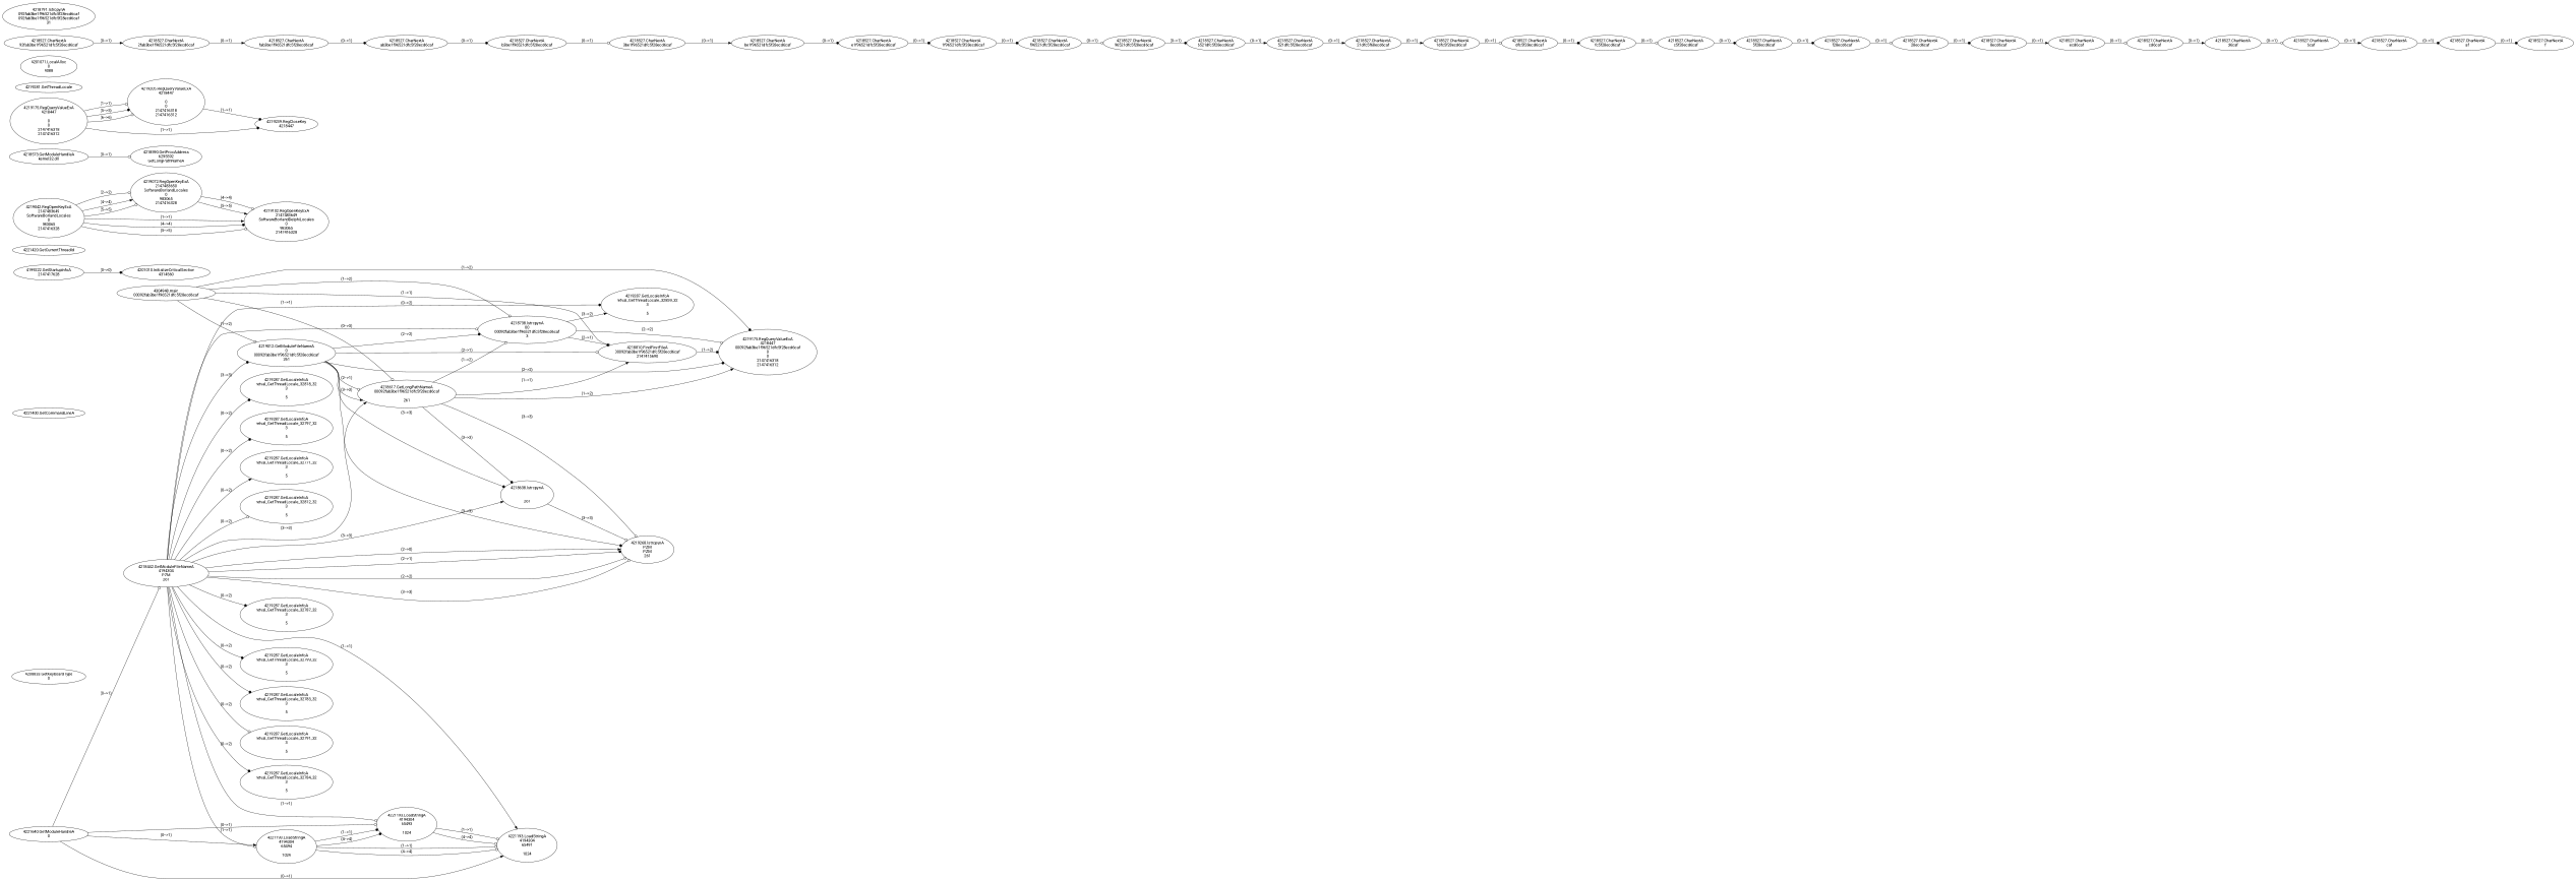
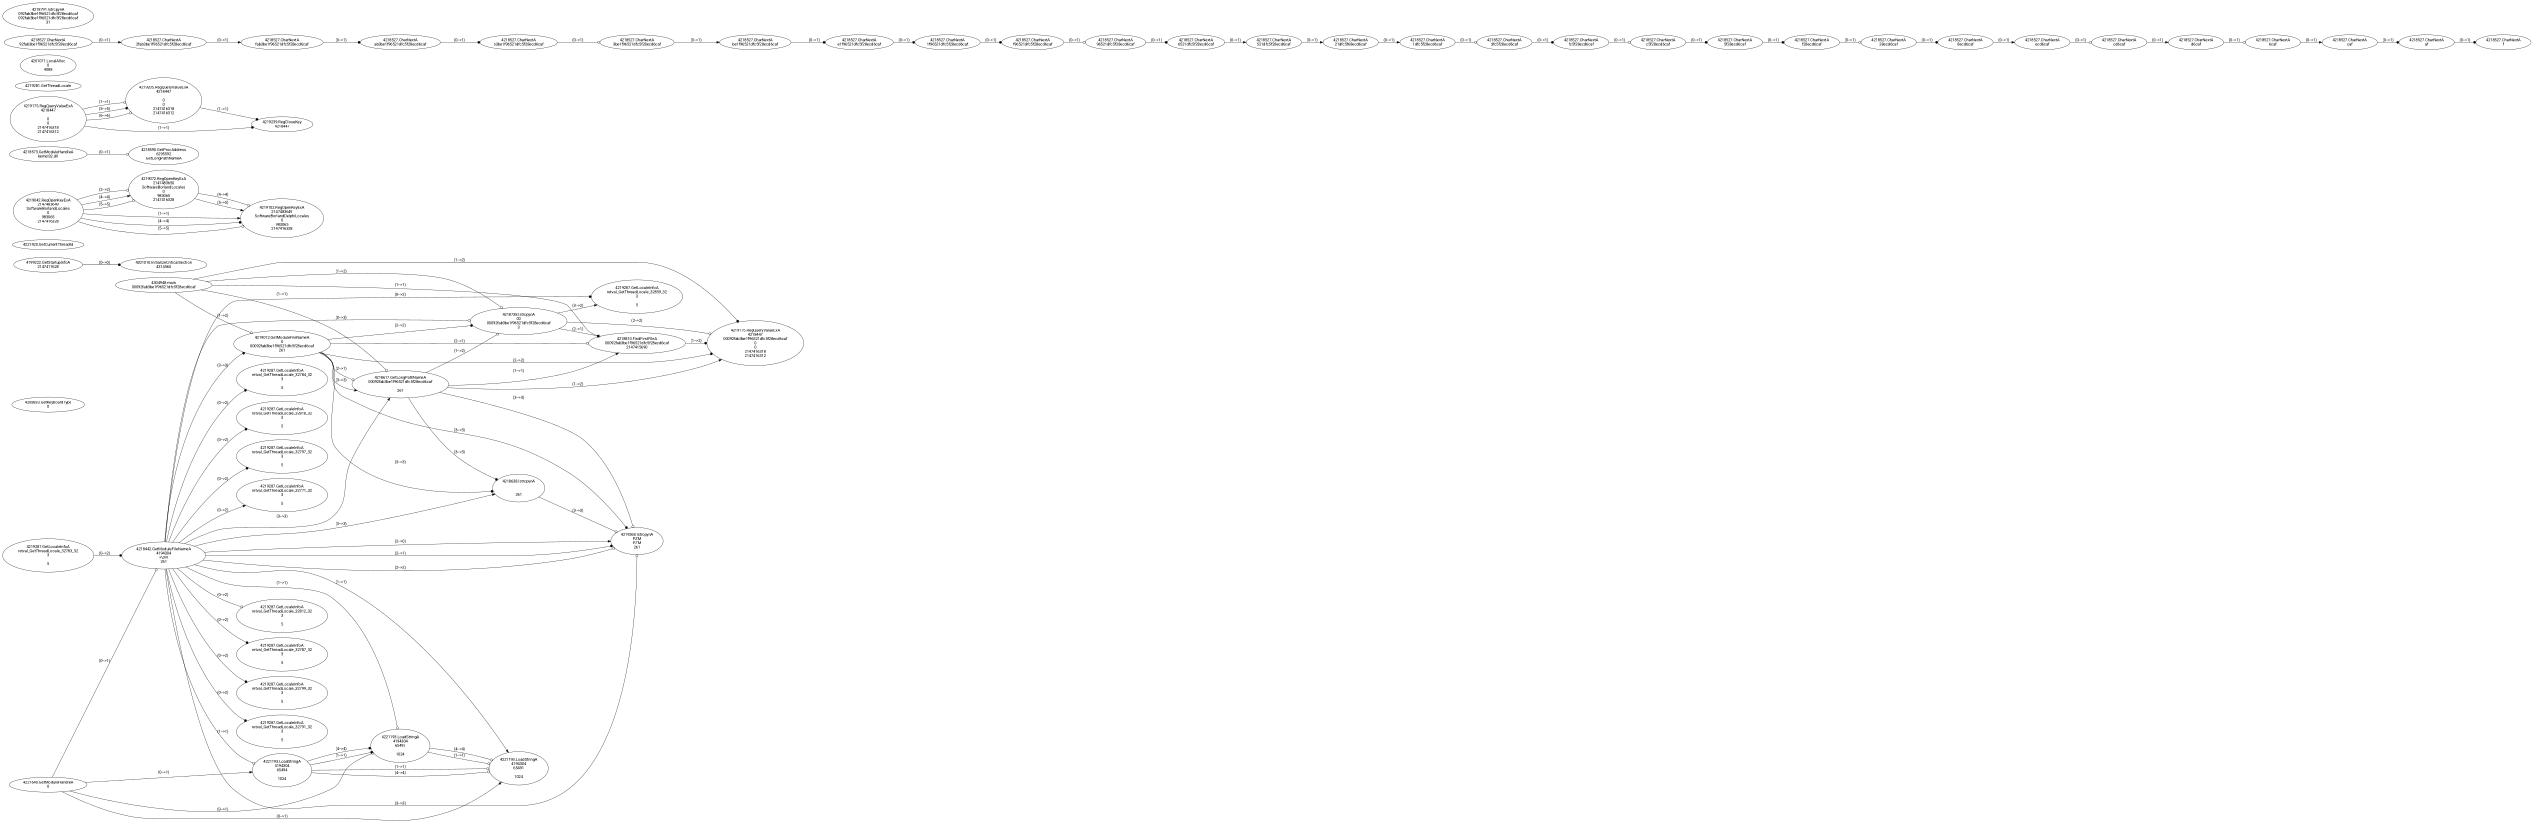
  digraph {
    fontname=Roboto
    rankdir=LR
    node [fontname=Roboto]
    edge [arrowhead=dot fontname=Roboto]
    n1 [label="4304948.main\n00092fab3be1f96521dfc5f28ecd6caf"]
    n2 [label="4219012.GetModuleFileNameA\n0\n00092fab3be1f96521dfc5f28ecd6caf\n261"]
    n3 [label="4218617.GetLongPathNameA\n00092fab3be1f96521dfc5f28ecd6caf\n\n261"]
    n4 [label="4218738.lstrcpynA\n00\n00092fab3be1f96521dfc5f28ecd6caf\n3"]
    n5 [label="4218810.FindFirstFileA\n00092fab3be1f96521dfc5f28ecd6caf\n2147415690"]
    n6 [label="4219175.RegQueryValueExA\n4218447\n00092fab3be1f96521dfc5f28ecd6caf\n0\n0\n2147416318\n2147416312"]
    n7 [label="4218638.lstrcpynA\n\n\n261"]
    n8 [label="4219268.lstrcpynA\nPZM\nPZM\n261"]
    n9 [label="4219287.GetLocaleInfoA\nretval_GetThreadLocale_32859_32\n3\n\n5"]
    n10 [label="4221640.GetModuleHandleA\n0"]
    n11 [label="4218442.GetModuleFileNameA\n4194304\nPZM\n261"]
    n12 [label="4221193.LoadStringA\n4194304\n65494\n\n1024"]
    n13 [label="4221193.LoadStringA\n4194304\n65493\n\n1024"]
    n14 [label="4221193.LoadStringA\n4194304\n65491\n\n1024"]
    n15 [label="4219287.GetLocaleInfoA\nretval_GetThreadLocale_32787_32\n3\n\n5"]
    n16 [label="4219287.GetLocaleInfoA\nretval_GetThreadLocale_32799_32\n3\n\n5"]
    n17 [label="4219287.GetLocaleInfoA\nretval_GetThreadLocale_32783_32\n3\n\n5"]
    n18 [label="4219287.GetLocaleInfoA\nretval_GetThreadLocale_32791_32\n3\n\n5"]
    n19 [label="4219287.GetLocaleInfoA\nretval_GetThreadLocale_32784_32\n3\n\n5"]
    n20 [label="4219287.GetLocaleInfoA\nretval_GetThreadLocale_32818_32\n3\n\n5"]
    n21 [label="4219287.GetLocaleInfoA\nretval_GetThreadLocale_32797_32\n3\n\n5"]
    n22 [label="4219287.GetLocaleInfoA\nretval_GetThreadLocale_32771_32\n3\n\n5"]
    n23 [label="4219287.GetLocaleInfoA\nretval_GetThreadLocale_32812_32\n3\n\n5"]
    n24 [label="4208833.GetKeyboardType\n0"]
-   n25 [label="4221400.GetCommandLineA\n"]
    n26 [label="4199222.GetStartupInfoA\n2147417628"]
    n27 [label="4201010.InitializeCriticalSection\n4314560"]
    n28 [label="4221420.GetCurrentThreadId\n"]
    n29 [label="4219042.RegOpenKeyExA\n2147483649\nSoftware\Borland\Locales\n0\n983065\n2147416328"]
    n30 [label="4219072.RegOpenKeyExA\n2147483650\nSoftware\Borland\Locales\n0\n983065\n2147416328"]
    n31 [label="4219102.RegOpenKeyExA\n2147483649\nSoftware\Borland\Delphi\Locales\n0\n983065\n2147416328"]
    n32 [label="4218573.GetModuleHandleA\nkernel32.dll"]
    n33 [label="4218590.GetProcAddress\n6295592\nGetLongPathNameA"]
    n34 [label="4219175.RegQueryValueExA\n4218447\n\n0\n0\n2147416318\n2147416312"]
    n35 [label="4219205.RegQueryValueExA\n4218447\n\n0\n0\n2147416318\n2147416312"]
    n36 [label="4219239.RegCloseKey\n4218447"]
    n37 [label="4219281.GetThreadLocale\n"]
    n38 [label="4201071.LocalAlloc\n0\n4088"]
    n39 [label="4218527.CharNextA\n92fab3be1f96521dfc5f28ecd6caf"]
    n40 [label="4218527.CharNextA\n2fab3be1f96521dfc5f28ecd6caf"]
    n41 [label="4218527.CharNextA\nfab3be1f96521dfc5f28ecd6caf"]
    n42 [label="4218527.CharNextA\nab3be1f96521dfc5f28ecd6caf"]
    n43 [label="4218527.CharNextA\nb3be1f96521dfc5f28ecd6caf"]
    n44 [label="4218527.CharNextA\n3be1f96521dfc5f28ecd6caf"]
    n45 [label="4218527.CharNextA\nbe1f96521dfc5f28ecd6caf"]
    n46 [label="4218527.CharNextA\ne1f96521dfc5f28ecd6caf"]
    n47 [label="4218527.CharNextA\n1f96521dfc5f28ecd6caf"]
    n48 [label="4218527.CharNextA\nf96521dfc5f28ecd6caf"]
    n49 [label="4218527.CharNextA\n96521dfc5f28ecd6caf"]
    n50 [label="4218527.CharNextA\n6521dfc5f28ecd6caf"]
    n51 [label="4218527.CharNextA\n521dfc5f28ecd6caf"]
    n52 [label="4218527.CharNextA\n21dfc5f68ecd6caf"]
    n53 [label="4218527.CharNextA\n1dfc5f28ecd6caf"]
    n54 [label="4218527.CharNextA\ndfc5f28ecd6caf"]
    n55 [label="4218527.CharNextA\nfc5f28ecd6caf"]
    n56 [label="4218527.CharNextA\nc5f28ecd6caf"]
    n57 [label="4218527.CharNextA\n5f28ecd6caf"]
    n58 [label="4218527.CharNextA\nf28ecd6caf"]
    n59 [label="4218527.CharNextA\n28ecd6caf"]
    n60 [label="4218527.CharNextA\n8ecd6caf"]
    n61 [label="4218527.CharNextA\necd6caf"]
    n62 [label="4218527.CharNextA\ncd6caf"]
    n63 [label="4218527.CharNextA\nd6caf"]
    n64 [label="4218527.CharNextA\n6caf"]
    n65 [label="4218527.CharNextA\ncaf"]
    n66 [label="4218527.CharNextA\naf"]
    n67 [label="4218527.CharNextA\nf"]
    n68 [label="4218791.lstrcpynA\n092fab3be1f96521dfc5f28ecd6caf\n092fab3be1f96521dfc5f28ecd6caf\n31"]
    n1 -> n2 [arrowhead=odot label="(1-->2)"]
    n1 -> n3 [arrowhead=odot label="(1-->1)"]
    n1 -> n4 [arrowhead=odot label="(1-->2)"]
    n1 -> n5 [label="(1-->1)"]
    n1 -> n6 [label="(1-->2)"]
    n2 -> n3 [arrowhead=odot label="(2-->1)"]
    n2 -> n3 [arrowhead=normal label="(3-->3)"]
    n2 -> n4 [label="(2-->2)"]
    n2 -> n5 [arrowhead=odot label="(2-->1)"]
    n2 -> n6 [label="(2-->2)"]
    n2 -> n7 [label="(3-->3)"]
    n2 -> n8 [label="(3-->3)"]
    n3 -> n4 [arrowhead=odot label="(1-->2)"]
    n3 -> n5 [arrowhead=normal label="(1-->1)"]
    n3 -> n6 [arrowhead=normal label="(1-->2)"]
    n3 -> n7 [label="(3-->3)"]
    n3 -> n8 [arrowhead=odot label="(3-->3)"]
    n4 -> n5 [arrowhead=odot label="(2-->1)"]
    n4 -> n6 [arrowhead=odot label="(2-->2)"]
    n4 -> n9 [arrowhead=normal label="(3-->2)"]
    n5 -> n6 [label="(1-->2)"]
    n7 -> n8 [arrowhead=odot label="(3-->3)"]
    n10 -> n11 [arrowhead=odot label="(0-->1)"]
    n10 -> n12 [arrowhead=normal label="(0-->1)"]
    n10 -> n13 [arrowhead=odot label="(0-->1)"]
    n10 -> n14 [arrowhead=normal label="(0-->1)"]
    n11 -> n2 [label="(3-->3)"]
    n11 -> n3 [arrowhead=normal label="(3-->3)"]
    n11 -> n4 [arrowhead=odot label="(0-->3)"]
    n11 -> n7 [arrowhead=normal label="(3-->3)"]
    n11 -> n8 [label="(2-->1)"]
    n11 -> n8 [arrowhead=odot label="(2-->2)"]
    n11 -> n8 [arrowhead=odot label="(3-->3)"]
    n11 -> n8 [arrowhead=normal label="(2-->0)"]
    n11 -> n9 [label="(0-->2)"]
    n11 -> n12 [arrowhead=odot label="(1-->1)"]
    n11 -> n13 [arrowhead=odot label="(1-->1)"]
    n11 -> n14 [arrowhead=normal label="(1-->1)"]
    n11 -> n15 [label="(0-->2)"]
    n11 -> n16 [label="(0-->2)"]
-   n11 -> n17 [label="(0-->2)"]
-   n11 -> n18 [arrowhead=odot label="(0-->2)"]
+   n17 -> n11 [label="(0-->2)"]
+   n11 -> n18 [label="(0-->2)"]
    n11 -> n19 [label="(0-->2)"]
    n11 -> n20 [label="(0-->2)"]
    n11 -> n21 [label="(0-->2)"]
    n11 -> n22 [arrowhead=normal label="(0-->2)"]
    n11 -> n23 [arrowhead=odot label="(0-->2)"]
    n12 -> n13 [label="(1-->1)"]
    n12 -> n13 [label="(4-->4)"]
    n12 -> n14 [arrowhead=odot label="(1-->1)"]
    n12 -> n14 [arrowhead=odot label="(4-->4)"]
    n13 -> n14 [arrowhead=odot label="(1-->1)"]
    n13 -> n14 [arrowhead=odot label="(4-->4)"]
    n26 -> n27 [label="(0-->0)"]
    n29 -> n30 [arrowhead=odot label="(2-->2)"]
    n29 -> n30 [arrowhead=normal label="(4-->4)"]
    n29 -> n30 [arrowhead=odot label="(5-->5)"]
    n29 -> n31 [arrowhead=normal label="(1-->1)"]
    n29 -> n31 [label="(4-->4)"]
    n29 -> n31 [arrowhead=odot label="(5-->5)"]
    n30 -> n31 [arrowhead=odot label="(4-->4)"]
    n30 -> n31 [arrowhead=normal label="(5-->5)"]
    n32 -> n33 [arrowhead=odot label="(0-->1)"]
    n34 -> n35 [arrowhead=odot label="(1-->1)"]
    n34 -> n35 [label="(5-->5)"]
    n34 -> n35 [arrowhead=odot label="(6-->6)"]
    n34 -> n36 [label="(1-->1)"]
    n35 -> n36 [label="(1-->1)"]
    n39 -> n40 [arrowhead=normal label="(0-->1)"]
    n40 -> n41 [arrowhead=normal label="(0-->1)"]
    n41 -> n42 [label="(0-->1)"]
    n42 -> n43 [label="(0-->1)"]
    n43 -> n44 [arrowhead=odot label="(0-->1)"]
    n44 -> n45 [arrowhead=normal label="(0-->1)"]
    n45 -> n46 [label="(0-->1)"]
    n46 -> n47 [label="(0-->1)"]
    n47 -> n48 [label="(0-->1)"]
    n48 -> n49 [arrowhead=odot label="(0-->1)"]
    n49 -> n50 [label="(0-->1)"]
    n50 -> n51 [arrowhead=normal label="(0-->1)"]
    n51 -> n52 [arrowhead=normal label="(0-->1)"]
    n52 -> n53 [arrowhead=normal label="(0-->1)"]
    n53 -> n54 [arrowhead=odot label="(0-->1)"]
    n54 -> n55 [label="(0-->1)"]
    n55 -> n56 [arrowhead=odot label="(0-->1)"]
    n56 -> n57 [label="(0-->1)"]
    n57 -> n58 [label="(0-->1)"]
    n58 -> n59 [arrowhead=odot label="(0-->1)"]
    n59 -> n60 [label="(0-->1)"]
    n60 -> n61 [arrowhead=normal label="(0-->1)"]
    n61 -> n62 [arrowhead=odot label="(0-->1)"]
    n62 -> n63 [arrowhead=normal label="(0-->1)"]
    n63 -> n64 [arrowhead=odot label="(0-->1)"]
    n64 -> n65 [arrowhead=normal label="(0-->1)"]
    n65 -> n66 [label="(0-->1)"]
    n66 -> n67 [label="(0-->1)"]
  }
